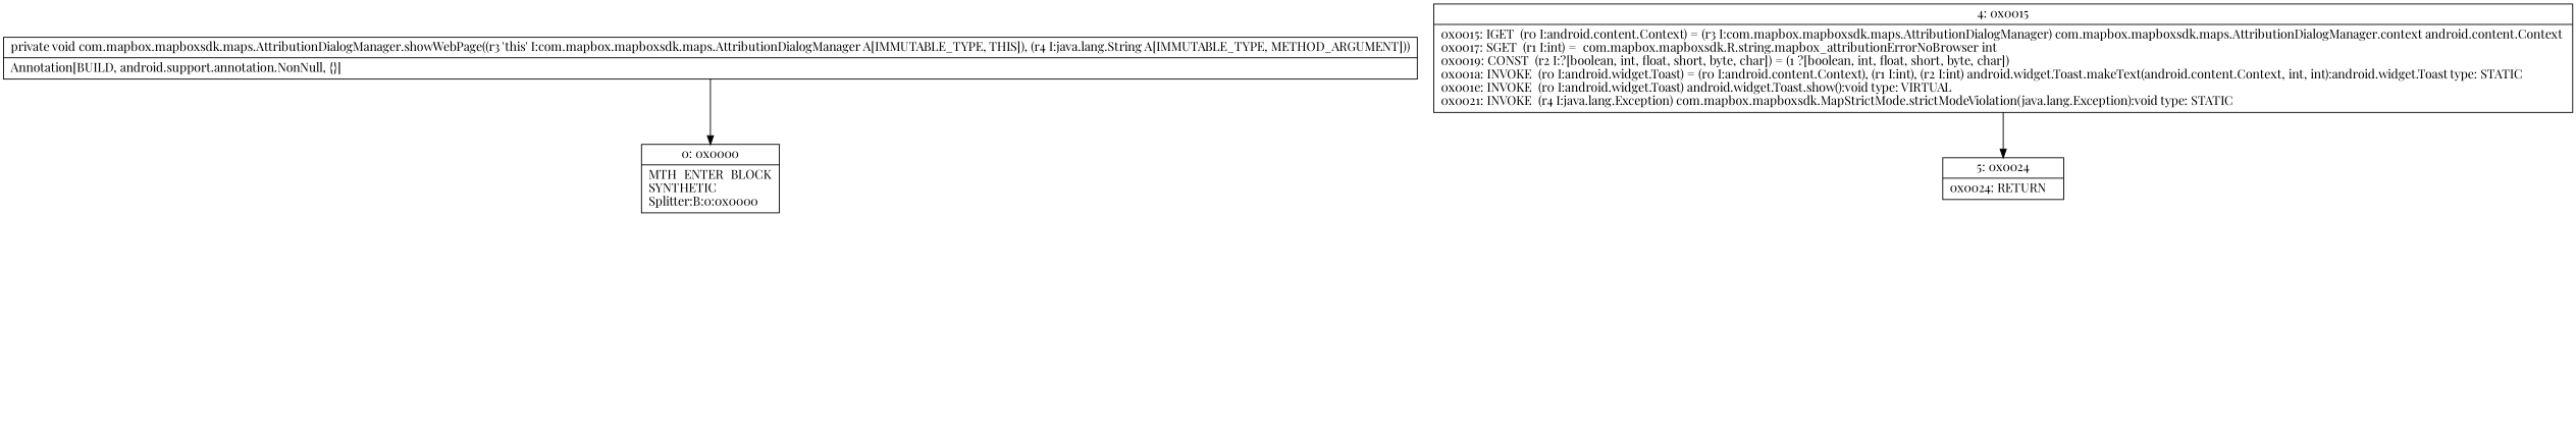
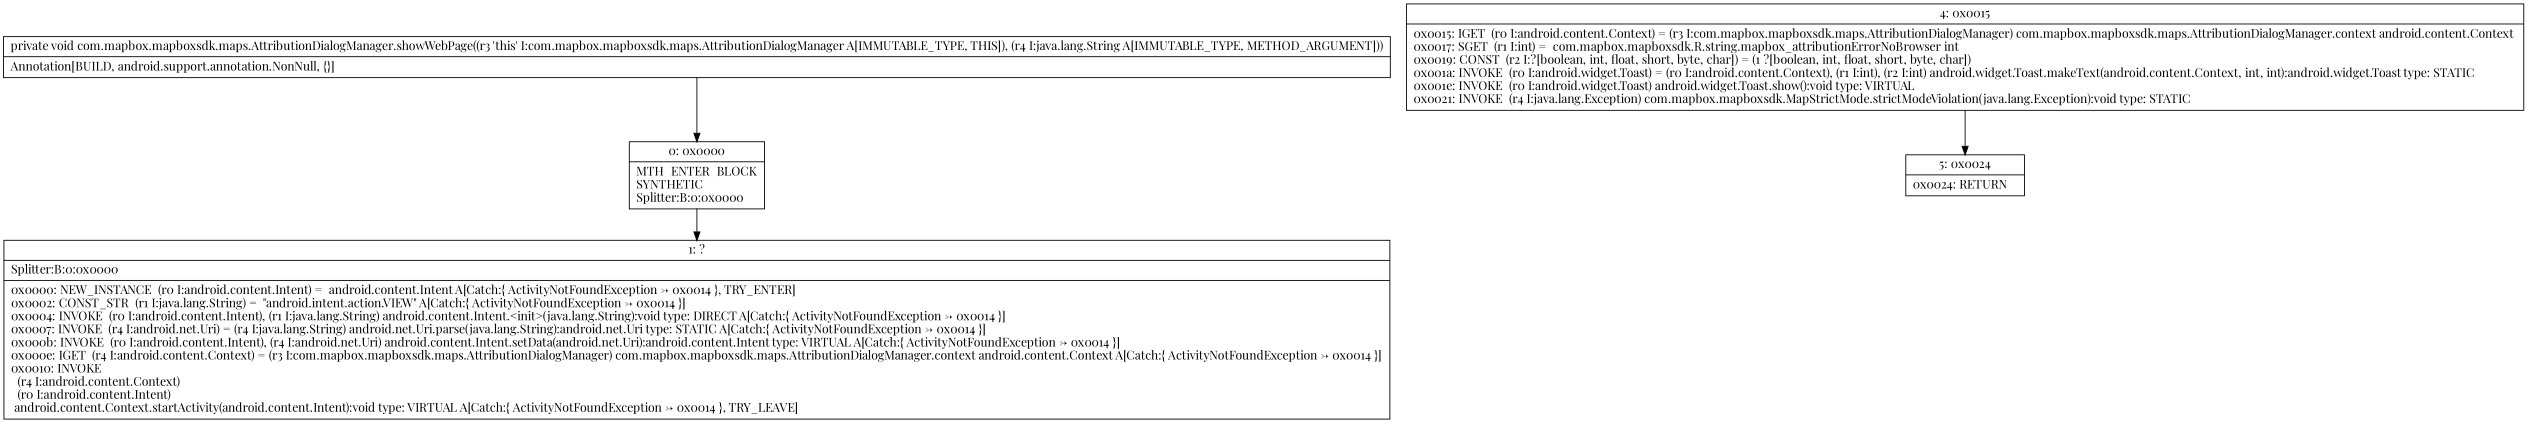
  digraph {
    fontname="Playfair Display"
    node [fontname="Playfair Display" shape=record]
    edge [fontname="Playfair Display"]
    n1 [label="{0\:\ 0x0000|MTH_ENTER_BLOCK\lSYNTHETIC\lSplitter:B:0:0x0000\l}"]
+   n2 [label="{1\:\ ?|Splitter:B:0:0x0000\l|0x0000: NEW_INSTANCE  (r0 I:android.content.Intent) =  android.content.Intent A[Catch:\{ ActivityNotFoundException \-\> 0x0014 \}, TRY_ENTER]\l0x0002: CONST_STR  (r1 I:java.lang.String) =  \"android.intent.action.VIEW\" A[Catch:\{ ActivityNotFoundException \-\> 0x0014 \}]\l0x0004: INVOKE  (r0 I:android.content.Intent), (r1 I:java.lang.String) android.content.Intent.\<init\>(java.lang.String):void type: DIRECT A[Catch:\{ ActivityNotFoundException \-\> 0x0014 \}]\l0x0007: INVOKE  (r4 I:android.net.Uri) = (r4 I:java.lang.String) android.net.Uri.parse(java.lang.String):android.net.Uri type: STATIC A[Catch:\{ ActivityNotFoundException \-\> 0x0014 \}]\l0x000b: INVOKE  (r0 I:android.content.Intent), (r4 I:android.net.Uri) android.content.Intent.setData(android.net.Uri):android.content.Intent type: VIRTUAL A[Catch:\{ ActivityNotFoundException \-\> 0x0014 \}]\l0x000e: IGET  (r4 I:android.content.Context) = (r3 I:com.mapbox.mapboxsdk.maps.AttributionDialogManager) com.mapbox.mapboxsdk.maps.AttributionDialogManager.context android.content.Context A[Catch:\{ ActivityNotFoundException \-\> 0x0014 \}]\l0x0010: INVOKE  \l  (r4 I:android.content.Context)\l  (r0 I:android.content.Intent)\l android.content.Context.startActivity(android.content.Intent):void type: VIRTUAL A[Catch:\{ ActivityNotFoundException \-\> 0x0014 \}, TRY_LEAVE]\l}"]
    n3 [label="{5\:\ 0x0024|0x0024: RETURN   \l}"]
    n4 [label="{4\:\ 0x0015|0x0015: IGET  (r0 I:android.content.Context) = (r3 I:com.mapbox.mapboxsdk.maps.AttributionDialogManager) com.mapbox.mapboxsdk.maps.AttributionDialogManager.context android.content.Context \l0x0017: SGET  (r1 I:int) =  com.mapbox.mapboxsdk.R.string.mapbox_attributionErrorNoBrowser int \l0x0019: CONST  (r2 I:?[boolean, int, float, short, byte, char]) = (1 ?[boolean, int, float, short, byte, char]) \l0x001a: INVOKE  (r0 I:android.widget.Toast) = (r0 I:android.content.Context), (r1 I:int), (r2 I:int) android.widget.Toast.makeText(android.content.Context, int, int):android.widget.Toast type: STATIC \l0x001e: INVOKE  (r0 I:android.widget.Toast) android.widget.Toast.show():void type: VIRTUAL \l0x0021: INVOKE  (r4 I:java.lang.Exception) com.mapbox.mapboxsdk.MapStrictMode.strictModeViolation(java.lang.Exception):void type: STATIC \l}"]
    n5 [label="{private void com.mapbox.mapboxsdk.maps.AttributionDialogManager.showWebPage((r3 'this' I:com.mapbox.mapboxsdk.maps.AttributionDialogManager A[IMMUTABLE_TYPE, THIS]), (r4 I:java.lang.String A[IMMUTABLE_TYPE, METHOD_ARGUMENT]))  | Annotation[BUILD, android.support.annotation.NonNull, \{\}]\l}"]
+   n1 -> n2
    n4 -> n3
    n5 -> n1
  }
